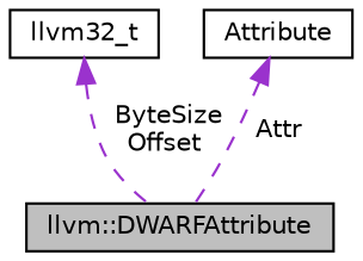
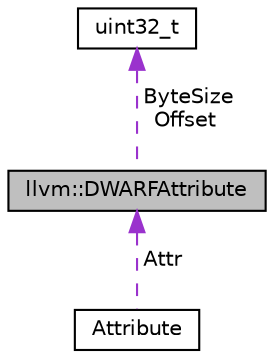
  digraph {
    node [color=black fontname=Helvetica fontsize=10 shape=box]
    edge [color=darkorchid3 dir=back fontname=Helvetica fontsize=10 labelfontname=Helvetica labelfontsize=10 style=dashed]
    n1 [fillcolor=grey75 fontcolor=black height=0.2 label="llvm::DWARFAttribute" style=filled width=0.4]
-   n2 [height=0.2 label=llvm32_t width=0.4]
+   n2 [height=0.2 label=uint32_t width=0.4]
    n3 [height=0.2 label=Attribute width=0.4]
    n2 -> n1 [label=" ByteSize\nOffset"]
-   n3 -> n1 [label=" Attr"]
+   n1 -> n3 [label=" Attr"]
  }
